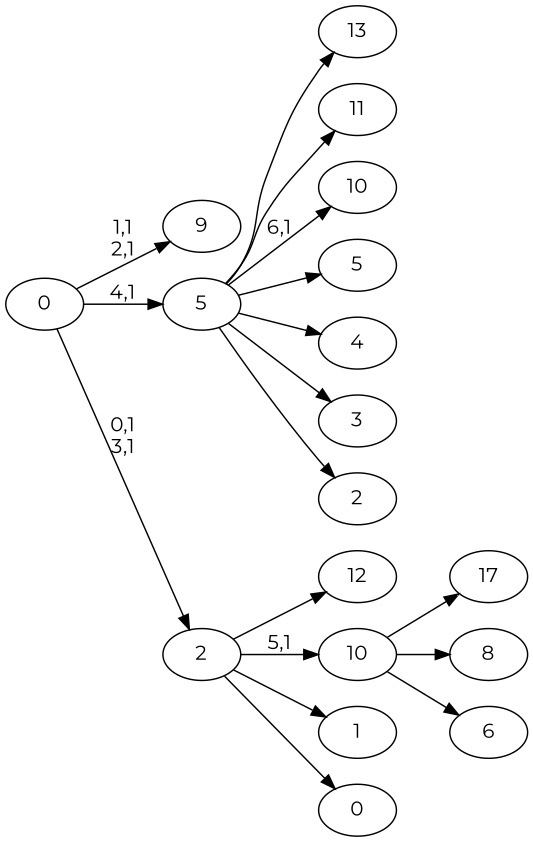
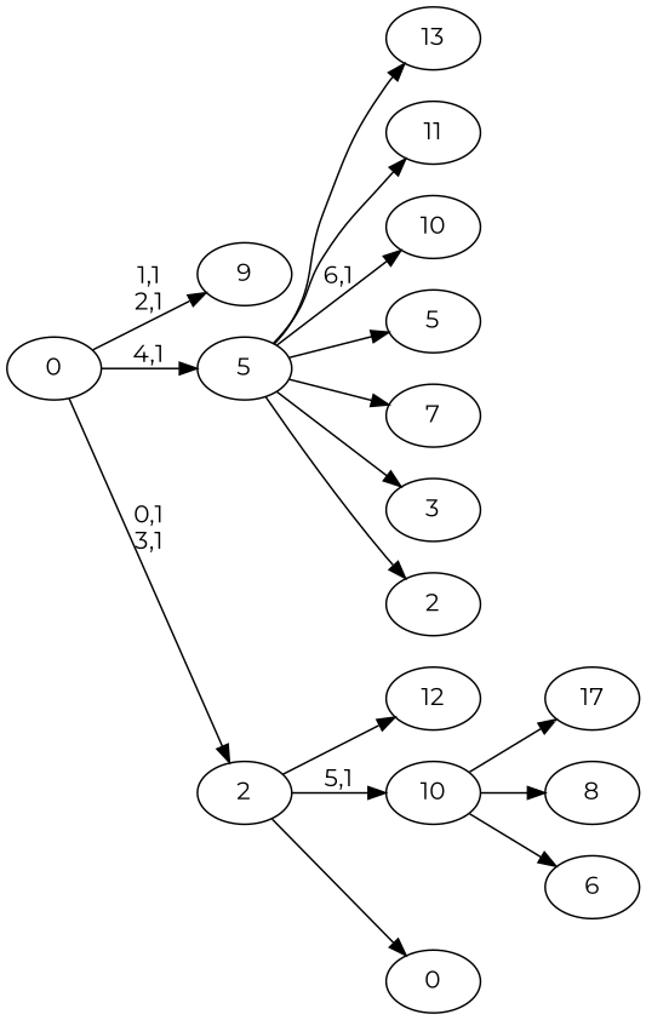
  digraph {
    fontname=Montserrat
    rankdir=LR
    node [fontname=Montserrat]
    edge [fontname=Montserrat]
    n1 [label=17]
    n2 [label=13]
    n3 [label=12]
    n4 [label=11]
    n5 [label=10]
    n6 [label=9]
    n7 [label=8]
    n8 [label=6]
    10
    n10 [label=5]
-   n11 [label=4]
+   n11 [label=7]
    n12 [label=3]
    n13 [label=2]
    5
-   n15 [label=1]
    n16 [label=0]
    2
    0
    10 -> n1
    10 -> n7
    10 -> n8
    5 -> n2
    5 -> n4
    5 -> n5 [label="6,1"]
    5 -> n10
    5 -> n11
    5 -> n12
    5 -> n13
    2 -> n3
    2 -> 10 [label="5,1"]
-   2 -> n15
    2 -> n16
    0 -> n6 [label="1,1\n2,1"]
    0 -> 5 [label="4,1"]
    0 -> 2 [label="0,1\n3,1"]
  }
